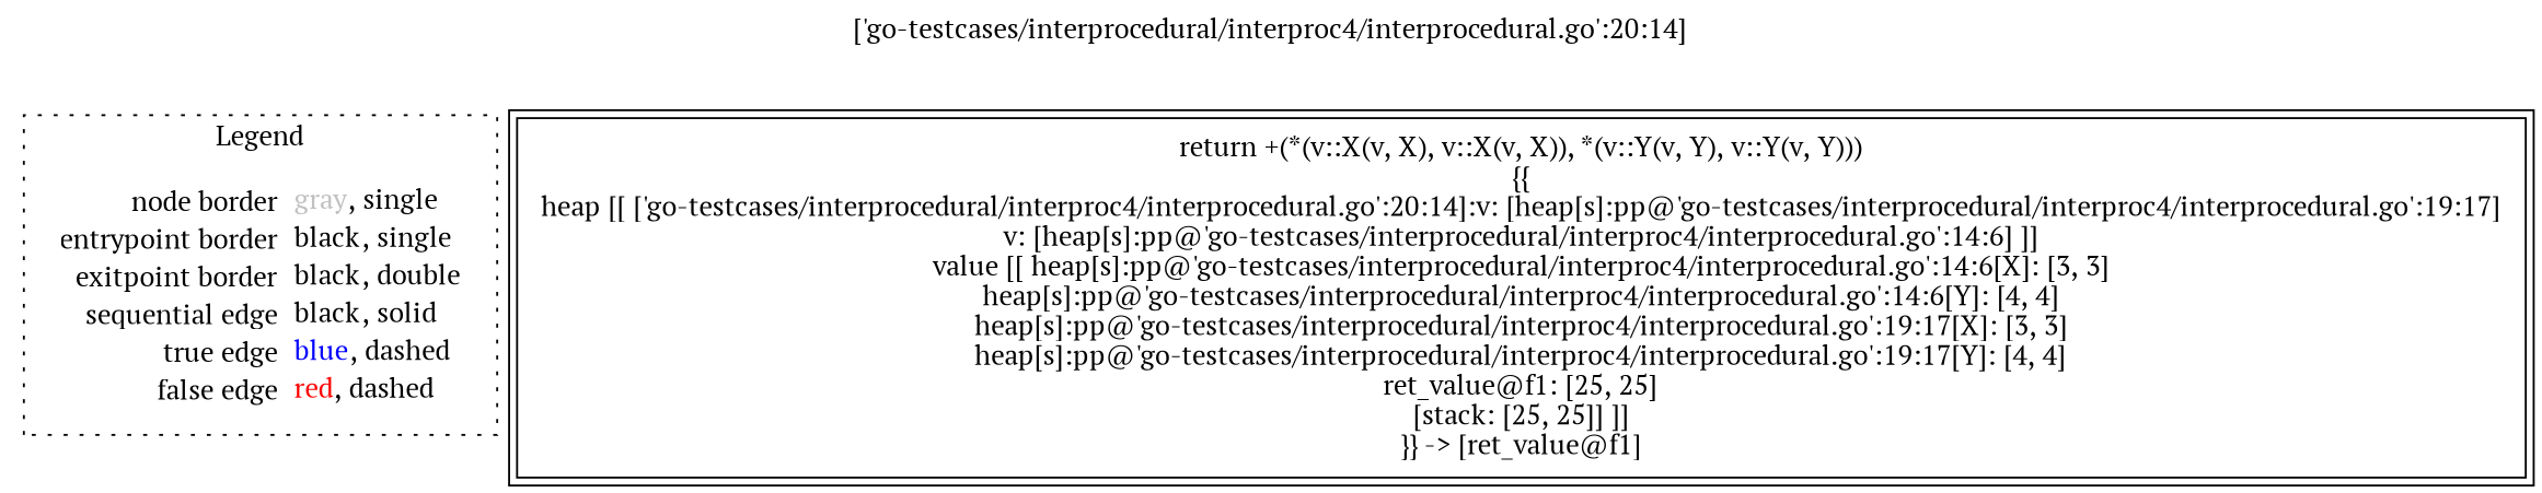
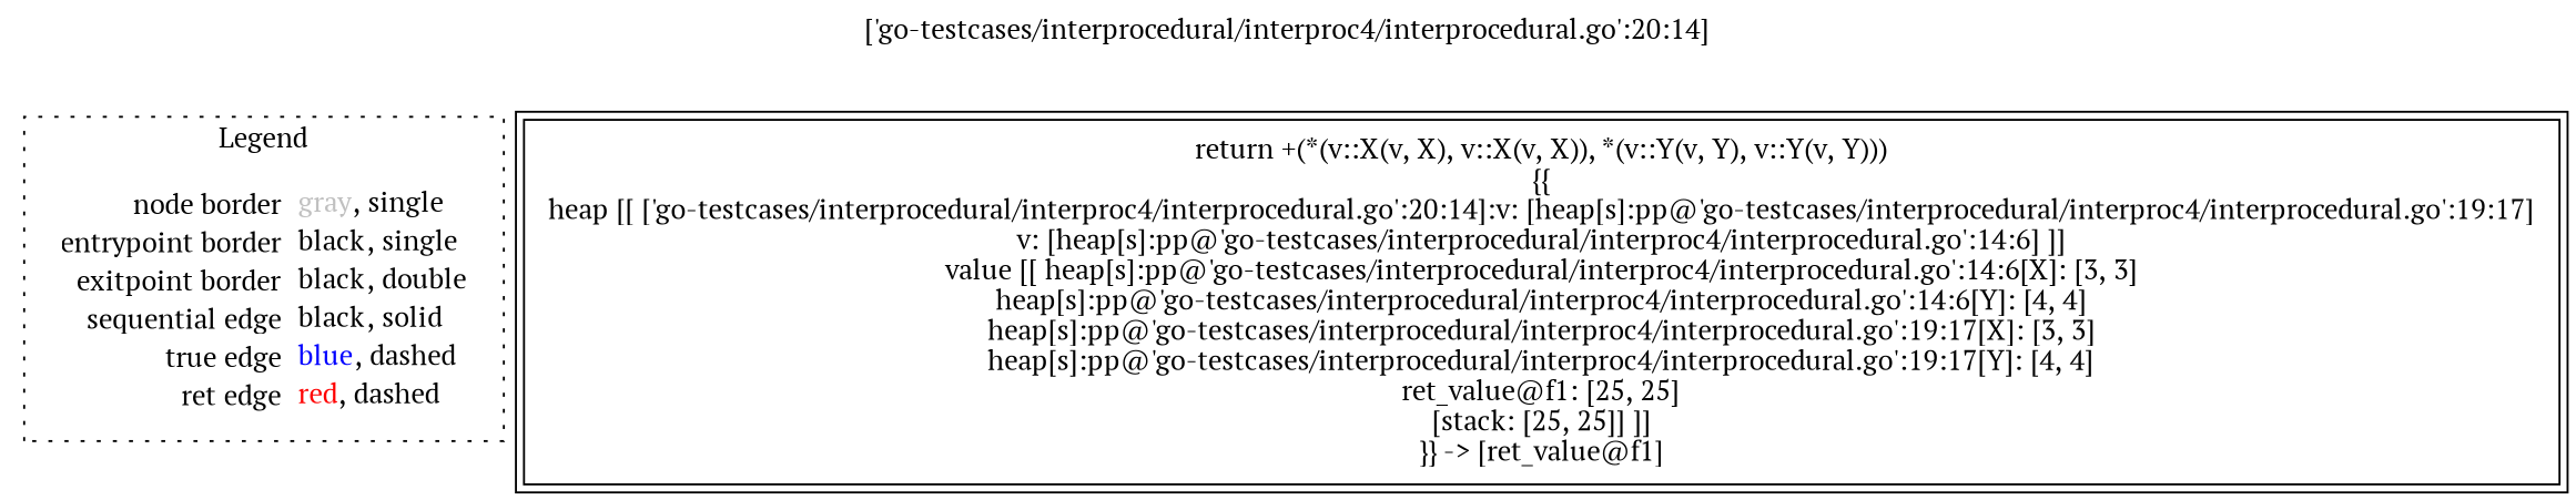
  digraph {
    label="['go-testcases/interprocedural/interproc4/interprocedural.go':20:14]"
    labelloc=t
    fontname="PT Serif"
    node [fontname="PT Serif"]
-   n1 [label=<<table border="0" cellpadding="2" cellspacing="0" cellborder="0"><tr><td align="right">node border&nbsp;</td><td align="left"><font color="gray">gray</font>, single</td></tr><tr><td align="right">entrypoint border&nbsp;</td><td align="left"><font color="black">black</font>, single</td></tr><tr><td align="right">exitpoint border&nbsp;</td><td align="left"><font color="black">black</font>, double</td></tr><tr><td align="right">sequential edge&nbsp;</td><td align="left"><font color="black">black</font>, solid</td></tr><tr><td align="right">true edge&nbsp;</td><td align="left"><font color="blue">blue</font>, dashed</td></tr><tr><td align="right">false edge&nbsp;</td><td align="left"><font color="red">red</font>, dashed</td></tr></table>> shape=plaintext]
+   n1 [label=<<table border="0" cellpadding="2" cellspacing="0" cellborder="0"><tr><td align="right">node border&nbsp;</td><td align="left"><font color="gray">gray</font>, single</td></tr><tr><td align="right">entrypoint border&nbsp;</td><td align="left"><font color="black">black</font>, single</td></tr><tr><td align="right">exitpoint border&nbsp;</td><td align="left"><font color="black">black</font>, double</td></tr><tr><td align="right">sequential edge&nbsp;</td><td align="left"><font color="black">black</font>, solid</td></tr><tr><td align="right">true edge&nbsp;</td><td align="left"><font color="blue">blue</font>, dashed</td></tr><tr><td align="right">ret edge&nbsp;</td><td align="left"><font color="red">red</font>, dashed</td></tr></table>> shape=plaintext]
    n2 [color=black label=<return +(*(v::X(v, X), v::X(v, X)), *(v::Y(v, Y), v::Y(v, Y)))<BR/>{{<BR/>heap [[ ['go-testcases/interprocedural/interproc4/interprocedural.go':20:14]:v: [heap[s]:pp@'go-testcases/interprocedural/interproc4/interprocedural.go':19:17]<BR/>v: [heap[s]:pp@'go-testcases/interprocedural/interproc4/interprocedural.go':14:6] ]]<BR/>value [[ heap[s]:pp@'go-testcases/interprocedural/interproc4/interprocedural.go':14:6[X]: [3, 3]<BR/>heap[s]:pp@'go-testcases/interprocedural/interproc4/interprocedural.go':14:6[Y]: [4, 4]<BR/>heap[s]:pp@'go-testcases/interprocedural/interproc4/interprocedural.go':19:17[X]: [3, 3]<BR/>heap[s]:pp@'go-testcases/interprocedural/interproc4/interprocedural.go':19:17[Y]: [4, 4]<BR/>ret_value@f1: [25, 25]<BR/>[stack: [25, 25]] ]]<BR/>}} -&gt; [ret_value@f1]> peripheries=2 shape=rect]
    subgraph cluster_1 {
      label=Legend
      style=dotted
      n1
    }
  }
